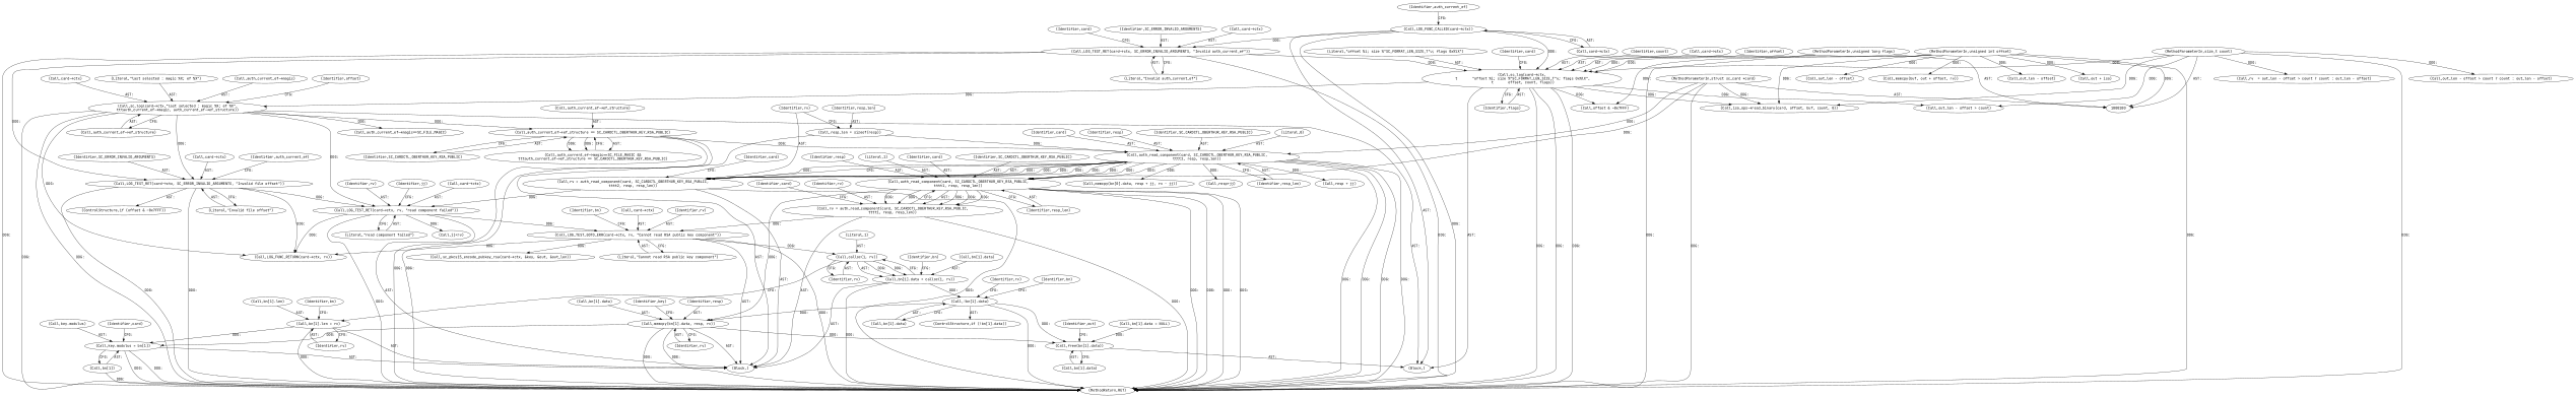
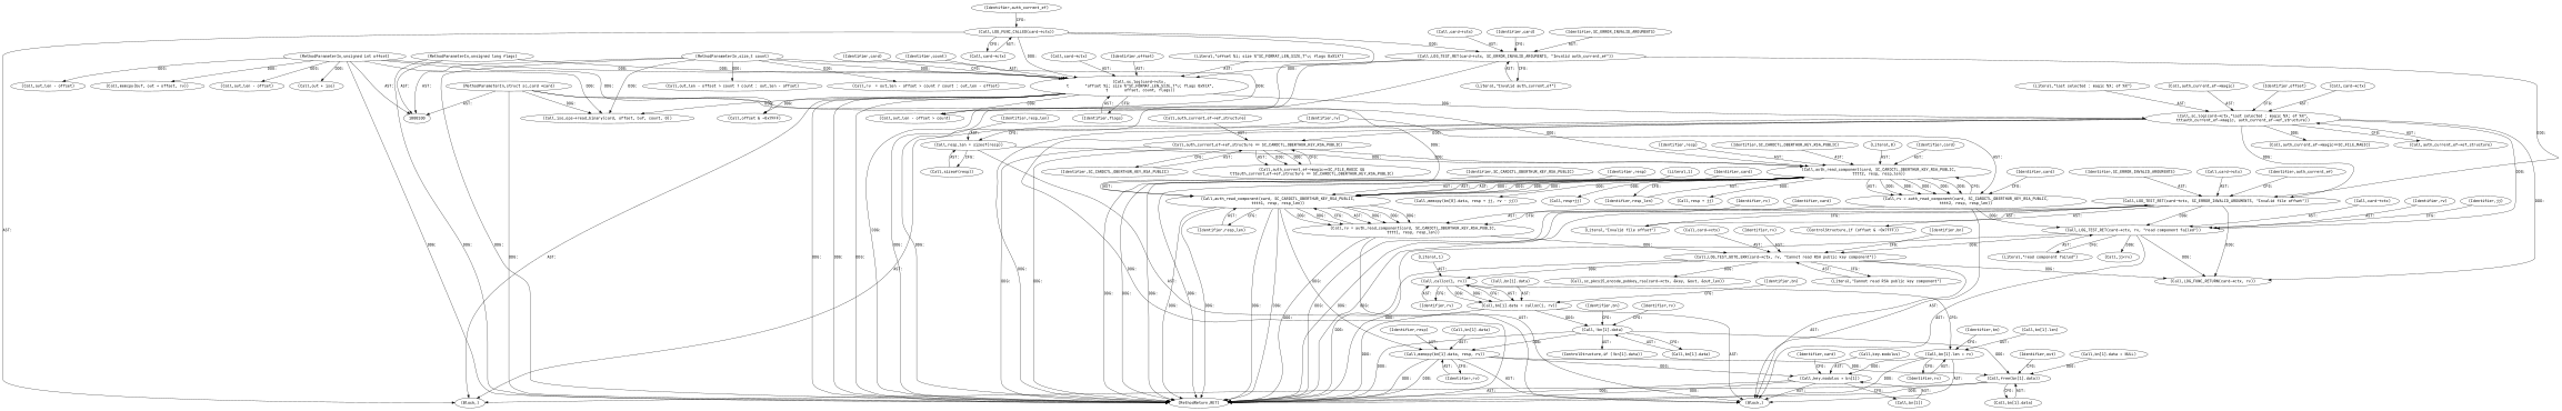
  digraph {
    fontname="JetBrains Mono"
    node [fontname="JetBrains Mono"]
    edge [fontname="JetBrains Mono"]
    n1 [label="(Call,calloc(1, rv))"]
    n2 [label="(Call,bn[1].data = calloc(1, rv))"]
    n3 [label="(Call,bn[1].len = rv)"]
    n4 [label="(Identifier,rv)"]
    n5 [label="(MethodReturn,RET)"]
    n6 [label="(Block,)"]
    n7 [label="(Call,!bn[1].data)"]
    n8 [label="(Call,memcpy(bn[1].data, resp, rv))"]
    n9 [label="(Call,free(bn[1].data))"]
    n10 [label="(Call,key.modulus = bn[1])"]
    n11 [label="(Identifier,rv)"]
    n12 [label="(Identifier,rv)"]
    n13 [label="(Call,LOG_TEST_GOTO_ERR(card->ctx, rv, \"Cannot read RSA public key component\"))"]
    n14 [label="(Call,LOG_FUNC_RETURN(card->ctx, rv))"]
    n15 [label="(Literal,\"Cannot read RSA public key component\")"]
    n16 [label="(Call,sc_pkcs15_encode_pubkey_rsa(card->ctx, &key, &out, &out_len))"]
    n17 [label="(Call,LOG_TEST_RET(card->ctx, rv, \"read component failed\"))"]
    n18 [label="(Call,jj<rv)"]
    n19 [label="(Literal,\"read component failed\")"]
    n20 [label="(Call,LOG_TEST_RET(card->ctx, SC_ERROR_INVALID_ARGUMENTS, \"Invalid file offset\"))"]
    n21 [label="(ControlStructure,if (offset & ~0x7FFF))"]
    n22 [label="(Literal,\"Invalid file offset\")"]
    n23 [label="(Call,sc_log(card->ctx,\"last selected : magic %X; ef %X\",\n\t\t\tauth_current_ef->magic, auth_current_ef->ef_structure))"]
    n24 [label="(Call,auth_current_ef->ef_structure == SC_CARDCTL_OBERTHUR_KEY_RSA_PUBLIC)"]
    n25 [label="(Block,)"]
    n26 [label="(Call,auth_current_ef->magic==SC_FILE_MAGIC)"]
    n27 [label="(Call,auth_current_ef->ef_structure)"]
    n28 [label="(Call,auth_read_component(card, SC_CARDCTL_OBERTHUR_KEY_RSA_PUBLIC,\n\t\t\t\t2, resp, resp_len))"]
    n29 [label="(Identifier,SC_CARDCTL_OBERTHUR_KEY_RSA_PUBLIC)"]
    n30 [label="(Call,auth_current_ef->magic==SC_FILE_MAGIC &&\n\t\t\tauth_current_ef->ef_structure == SC_CARDCTL_OBERTHUR_KEY_RSA_PUBLIC)"]
    n31 [label="(Call,sc_log(card->ctx,\n \t       \"offset %i; size %\"SC_FORMAT_LEN_SIZE_T\"u; flags 0x%lX\",\n \t       offset, count, flags))"]
    n32 [label="(Call,iso_ops->read_binary(card, offset, buf, count, 0))"]
    n33 [label="(Call,offset & ~0x7FFF)"]
    n34 [label="(Call,out_len - offset > count)"]
    n35 [label="(Identifier,flags)"]
    n36 [label="(Call,LOG_TEST_RET(card->ctx, SC_ERROR_INVALID_ARGUMENTS, \"Invalid auth_current_ef\"))"]
    n37 [label="(Literal,\"Invalid auth_current_ef\")"]
    n38 [label="(Call,LOG_FUNC_CALLED(card->ctx))"]
    n39 [label="(Call,card->ctx)"]
    n40 [label="(MethodParameterIn,unsigned int offset)"]
    n41 [label="(Call,out_len - offset)"]
    n42 [label="(Call,out + iso)"]
    n43 [label="(Call,out_len - offset)"]
    n44 [label="(Call,memcpy(buf, out + offset, rv))"]
    1000100
    n46 [label="(MethodParameterIn,size_t count)"]
    n47 [label="(Call,out_len - offset > count ? count : out_len - offset)"]
    n48 [label="(Call,rv  = out_len - offset > count ? count : out_len - offset)"]
    n49 [label="(MethodParameterIn,unsigned long flags)"]
    n50 [label="(Call,rv = auth_read_component(card, SC_CARDCTL_OBERTHUR_KEY_RSA_PUBLIC,\n\t\t\t\t2, resp, resp_len))"]
    n51 [label="(Call,auth_read_component(card, SC_CARDCTL_OBERTHUR_KEY_RSA_PUBLIC,\n\t\t\t\t1, resp, resp_len))"]
    n52 [label="(Call,memcpy(bn[0].data, resp + jj, rv - jj))"]
    n53 [label="(Call,resp+jj)"]
    n54 [label="(Identifier,resp_len)"]
    n55 [label="(Call,resp + jj)"]
    n56 [label="(Call,rv = auth_read_component(card, SC_CARDCTL_OBERTHUR_KEY_RSA_PUBLIC,\n\t\t\t\t1, resp, resp_len))"]
    n57 [label="(Identifier,resp_len)"]
    n58 [label="(MethodParameterIn,struct sc_card *card)"]
    n59 [label="(Call,resp_len = sizeof(resp))"]
+   n60 [label="(Call,sizeof(resp))"]
    n61 [label="(ControlStructure,if (!bn[1].data))"]
    n62 [label="(Call,bn[1].data)"]
    n63 [label="(Call,bn[1].data)"]
    n64 [label="(Call,bn[1])"]
    n65 [label="(Identifier,SC_ERROR_INVALID_ARGUMENTS)"]
    n66 [label="(Call,bn[1].data)"]
    n67 [label="(Identifier,rv)"]
-   n68 [label="(Identifier,key)"]
    n69 [label="(Identifier,bn)"]
    n70 [label="(Call,card->ctx)"]
    n71 [label="(Literal,\"last selected : magic %X; ef %X\")"]
    n72 [label="(Identifier,auth_current_ef)"]
    n73 [label="(Identifier,SC_CARDCTL_OBERTHUR_KEY_RSA_PUBLIC)"]
    n74 [label="(Identifier,resp)"]
    n75 [label="(Identifier,card)"]
    n76 [label="(Identifier,SC_CARDCTL_OBERTHUR_KEY_RSA_PUBLIC)"]
    n77 [label="(Identifier,card)"]
    n78 [label="(Call,card->ctx)"]
    n79 [label="(Identifier,out)"]
    n80 [label="(Identifier,offset)"]
    n81 [label="(Identifier,resp)"]
    n82 [label="(Call,bn[1].data = NULL)"]
    n83 [label="(Literal,0)"]
    n84 [label="(Call,card->ctx)"]
    n85 [label="(Call,card->ctx)"]
    n86 [label="(Literal,1)"]
    n87 [label="(Literal,\"offset %i; size %\"SC_FORMAT_LEN_SIZE_T\"u; flags 0x%lX\")"]
    n88 [label="(Call,auth_current_ef->ef_structure)"]
    n89 [label="(Identifier,card)"]
    n90 [label="(Call,key.modulus)"]
    n91 [label="(Identifier,rv)"]
    n92 [label="(Call,card->ctx)"]
    n93 [label="(Identifier,rv)"]
    n94 [label="(Identifier,rv)"]
    n95 [label="(Identifier,card)"]
    n96 [label="(Identifier,card)"]
    n97 [label="(Identifier,count)"]
    n98 [label="(Identifier,auth_current_ef)"]
    n99 [label="(Call,bn[1].len)"]
    n100 [label="(Call,auth_current_ef->magic)"]
    n101 [label="(Identifier,card)"]
    n102 [label="(Identifier,offset)"]
    n103 [label="(Identifier,resp_len)"]
    n104 [label="(Identifier,bn)"]
    n105 [label="(Identifier,resp)"]
    n106 [label="(Identifier,bn)"]
    n107 [label="(Call,card->ctx)"]
    n108 [label="(Literal,1)"]
    n109 [label="(Identifier,card)"]
    n110 [label="(Identifier,jj)"]
    n111 [label="(Identifier,bn)"]
    n112 [label="(Identifier,SC_ERROR_INVALID_ARGUMENTS)"]
    n113 [label="(Identifier,rv)"]
    n114 [label="(Call,bn[1].data)"]
    n1 -> n2 [label="AST: "]
    n1 -> n2 [label="DDG: "]
    n1 -> n2 [label="DDG: "]
    n1 -> n3 [label="CFG: "]
    n1 -> n4 [label="CFG: "]
    n2 -> n1 [label="CFG: "]
    n2 -> n5 [label="DDG: "]
    n2 -> n6 [label="AST: "]
    n2 -> n7 [label="DDG: "]
    n3 -> n5 [label="DDG: "]
    n3 -> n6 [label="AST: "]
    n3 -> n10 [label="DDG: "]
    n3 -> n12 [label="CFG: "]
    n4 -> n1 [label="AST: "]
    n7 -> n5 [label="DDG: "]
    n7 -> n8 [label="DDG: "]
    n7 -> n9 [label="DDG: "]
    n7 -> n61 [label="AST: "]
    n7 -> n62 [label="CFG: "]
    n8 -> n5 [label="DDG: "]
    n8 -> n5 [label="DDG: "]
    n8 -> n6 [label="AST: "]
    n8 -> n9 [label="DDG: "]
    n8 -> n10 [label="DDG: "]
    n8 -> n11 [label="CFG: "]
-   n64 -> n5 [label="DDG: "]
+   n9 -> n5 [label="DDG: "]
    n9 -> n25 [label="AST: "]
    n9 -> n63 [label="CFG: "]
    n10 -> n5 [label="DDG: "]
    n10 -> n5 [label="DDG: "]
    n10 -> n6 [label="AST: "]
    n10 -> n64 [label="CFG: "]
    n11 -> n8 [label="AST: "]
    n12 -> n3 [label="AST: "]
    n13 -> n1 [label="DDG: "]
    n13 -> n5 [label="DDG: "]
    n13 -> n6 [label="AST: "]
    n13 -> n14 [label="DDG: "]
    n13 -> n15 [label="CFG: "]
    n13 -> n16 [label="DDG: "]
    n15 -> n13 [label="AST: "]
    n17 -> n5 [label="DDG: "]
    n17 -> n6 [label="AST: "]
    n17 -> n13 [label="DDG: "]
    n17 -> n14 [label="DDG: "]
    n17 -> n18 [label="DDG: "]
    n17 -> n19 [label="CFG: "]
    n19 -> n17 [label="AST: "]
    n20 -> n5 [label="DDG: "]
    n20 -> n5 [label="DDG: "]
    n20 -> n14 [label="DDG: "]
    n20 -> n17 [label="DDG: "]
    n20 -> n21 [label="AST: "]
    n20 -> n22 [label="CFG: "]
    n22 -> n20 [label="AST: "]
    n23 -> n5 [label="DDG: "]
    n23 -> n5 [label="DDG: "]
    n23 -> n14 [label="DDG: "]
    n23 -> n17 [label="DDG: "]
    n23 -> n20 [label="DDG: "]
    n23 -> n24 [label="DDG: "]
    n23 -> n25 [label="AST: "]
    n23 -> n26 [label="DDG: "]
    n23 -> n27 [label="CFG: "]
    n24 -> n5 [label="DDG: "]
    n24 -> n5 [label="DDG: "]
    n24 -> n28 [label="DDG: "]
    n24 -> n29 [label="CFG: "]
    n24 -> n30 [label="AST: "]
    n24 -> n30 [label="DDG: "]
    n24 -> n30 [label="DDG: "]
    n27 -> n23 [label="AST: "]
    n28 -> n5 [label="DDG: "]
    n28 -> n5 [label="DDG: "]
    n28 -> n5 [label="DDG: "]
    n28 -> n5 [label="DDG: "]
    n28 -> n50 [label="AST: "]
    n28 -> n50 [label="DDG: "]
    n28 -> n50 [label="DDG: "]
    n28 -> n50 [label="DDG: "]
    n28 -> n50 [label="DDG: "]
    n28 -> n50 [label="DDG: "]
    n28 -> n51 [label="DDG: "]
    n28 -> n51 [label="DDG: "]
    n28 -> n51 [label="DDG: "]
    n28 -> n51 [label="DDG: "]
    n28 -> n52 [label="DDG: "]
    n28 -> n53 [label="DDG: "]
    n28 -> n54 [label="CFG: "]
    n28 -> n55 [label="DDG: "]
    n29 -> n24 [label="AST: "]
    n30 -> n24 [label="CFG: "]
    n31 -> n5 [label="DDG: "]
    n31 -> n5 [label="DDG: "]
    n31 -> n5 [label="DDG: "]
    n31 -> n23 [label="DDG: "]
    n31 -> n25 [label="AST: "]
    n31 -> n32 [label="DDG: "]
    n31 -> n33 [label="DDG: "]
    n31 -> n34 [label="DDG: "]
    n31 -> n35 [label="CFG: "]
    n35 -> n31 [label="AST: "]
    n36 -> n5 [label="DDG: "]
    n36 -> n5 [label="DDG: "]
    n36 -> n20 [label="DDG: "]
    n36 -> n31 [label="DDG: "]
    n36 -> n37 [label="CFG: "]
    n37 -> n36 [label="AST: "]
    n38 -> n5 [label="DDG: "]
    n38 -> n25 [label="AST: "]
    n38 -> n31 [label="DDG: "]
    n38 -> n36 [label="DDG: "]
    n38 -> n39 [label="CFG: "]
    n39 -> n38 [label="AST: "]
    n40 -> n5 [label="DDG: "]
    n40 -> n31 [label="DDG: "]
    n40 -> n32 [label="DDG: "]
    n40 -> n33 [label="DDG: "]
    n40 -> n41 [label="DDG: "]
    n40 -> n42 [label="DDG: "]
    n40 -> n43 [label="DDG: "]
    n40 -> n44 [label="DDG: "]
-   n40 -> 1000100 [label="DDG: "]
+   n40 -> 1000100 [label="AST: "]
    n46 -> n5 [label="DDG: "]
    n46 -> n31 [label="DDG: "]
    n46 -> n32 [label="DDG: "]
    n46 -> n34 [label="DDG: "]
    n46 -> 1000100 [label="AST: "]
    n46 -> n47 [label="DDG: "]
    n46 -> n48 [label="DDG: "]
    n49 -> n5 [label="DDG: "]
    n49 -> n31 [label="DDG: "]
    n49 -> 1000100 [label="AST: "]
    n50 -> n5 [label="DDG: "]
    n50 -> n6 [label="AST: "]
    n50 -> n17 [label="DDG: "]
    n50 -> n28 [label="CFG: "]
    n51 -> n5 [label="DDG: "]
    n51 -> n5 [label="DDG: "]
    n51 -> n5 [label="DDG: "]
    n51 -> n5 [label="DDG: "]
    n51 -> n8 [label="DDG: "]
    n51 -> n56 [label="AST: "]
    n51 -> n56 [label="DDG: "]
    n51 -> n56 [label="DDG: "]
    n51 -> n56 [label="DDG: "]
    n51 -> n56 [label="DDG: "]
    n51 -> n56 [label="DDG: "]
    n51 -> n57 [label="CFG: "]
    n54 -> n28 [label="AST: "]
    n56 -> n5 [label="DDG: "]
    n56 -> n6 [label="AST: "]
    n56 -> n13 [label="DDG: "]
    n56 -> n51 [label="CFG: "]
    n57 -> n51 [label="AST: "]
    n58 -> n5 [label="DDG: "]
    n58 -> n28 [label="DDG: "]
    n58 -> n32 [label="DDG: "]
    n58 -> 1000100 [label="AST: "]
    n58 -> n51 [label="DDG: "]
    n59 -> n6 [label="AST: "]
    n59 -> n28 [label="DDG: "]
+   n59 -> n60 [label="CFG: "]
+   n60 -> n59 [label="AST: "]
    n62 -> n7 [label="AST: "]
    n63 -> n9 [label="AST: "]
    n64 -> n10 [label="AST: "]
    n65 -> n20 [label="AST: "]
    n66 -> n2 [label="AST: "]
    n67 -> n56 [label="AST: "]
-   n68 -> n8 [label="CFG: "]
    n69 -> n3 [label="CFG: "]
    n70 -> n23 [label="AST: "]
    n71 -> n23 [label="AST: "]
    n72 -> n38 [label="CFG: "]
    n73 -> n51 [label="AST: "]
    n74 -> n28 [label="AST: "]
    n75 -> n56 [label="CFG: "]
    n76 -> n28 [label="AST: "]
    n77 -> n50 [label="CFG: "]
    n78 -> n31 [label="AST: "]
    n79 -> n9 [label="CFG: "]
    n80 -> n31 [label="AST: "]
    n81 -> n51 [label="AST: "]
    n82 -> n9 [label="DDG: "]
    n83 -> n28 [label="AST: "]
    n84 -> n13 [label="AST: "]
    n85 -> n20 [label="AST: "]
    n86 -> n51 [label="AST: "]
    n87 -> n31 [label="AST: "]
    n88 -> n24 [label="AST: "]
    n89 -> n28 [label="AST: "]
    n90 -> n10 [label="AST: "]
    n91 -> n13 [label="AST: "]
    n92 -> n17 [label="AST: "]
    n93 -> n17 [label="AST: "]
    n94 -> n50 [label="AST: "]
    n94 -> n59 [label="CFG: "]
    n95 -> n31 [label="CFG: "]
    n96 -> n51 [label="AST: "]
    n97 -> n31 [label="AST: "]
    n98 -> n20 [label="CFG: "]
    n99 -> n3 [label="AST: "]
    n100 -> n23 [label="AST: "]
    n101 -> n10 [label="CFG: "]
    n102 -> n23 [label="CFG: "]
    n103 -> n59 [label="AST: "]
    n104 -> n7 [label="CFG: "]
    n105 -> n8 [label="AST: "]
    n106 -> n13 [label="CFG: "]
    n107 -> n36 [label="AST: "]
    n108 -> n1 [label="AST: "]
    n109 -> n36 [label="CFG: "]
    n110 -> n17 [label="CFG: "]
    n111 -> n2 [label="CFG: "]
    n112 -> n36 [label="AST: "]
    n113 -> n7 [label="CFG: "]
    n114 -> n8 [label="AST: "]
  }
